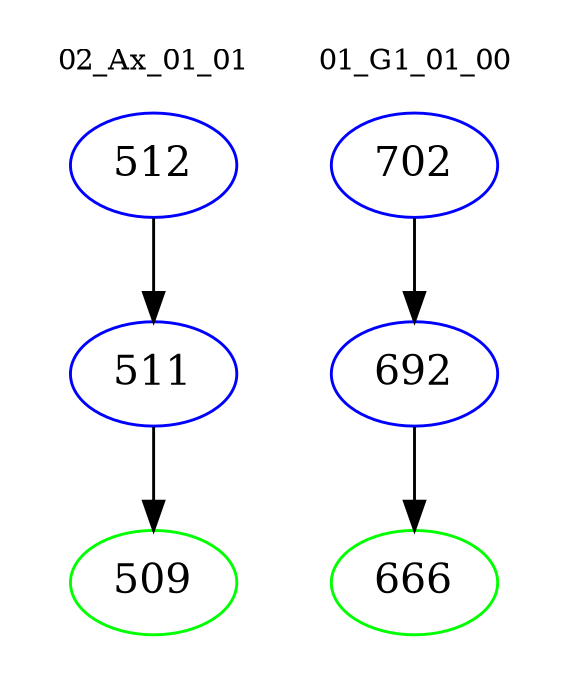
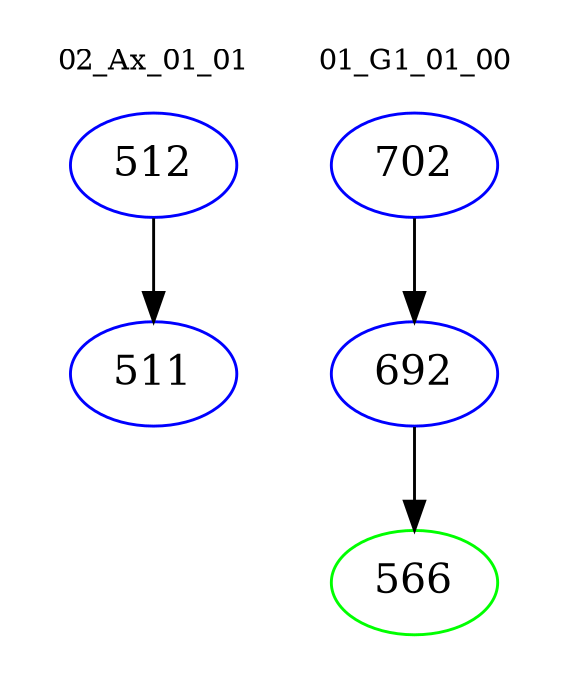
  digraph {
    node [color=blue]
    edge [color=black]
    n1 [label=511]
-   n2 [color=green label=509]
    n3 [label=512]
    n4 [label=692]
-   n5 [color=green label=666]
+   n5 [color=green label=566]
    n6 [label=702]
    subgraph cluster_1 {
      color=white
      fontsize=10
      label="02_Ax_01_01"
      n1
-     n2
      n3
    }
    subgraph cluster_2 {
      color=white
      fontsize=10
      label="01_G1_01_00"
      n4
      n5
      n6
    }
-   n1 -> n2
    n3 -> n1
    n4 -> n5
    n6 -> n4
  }
